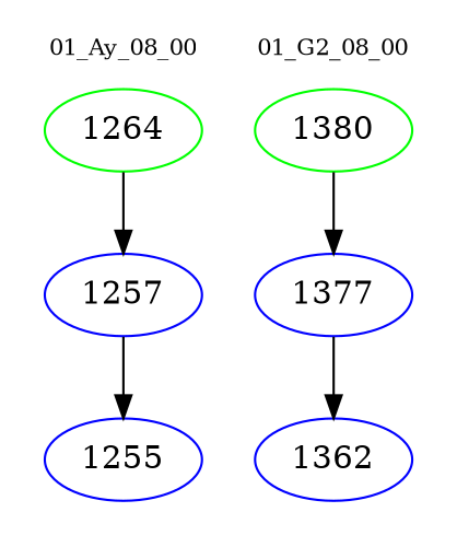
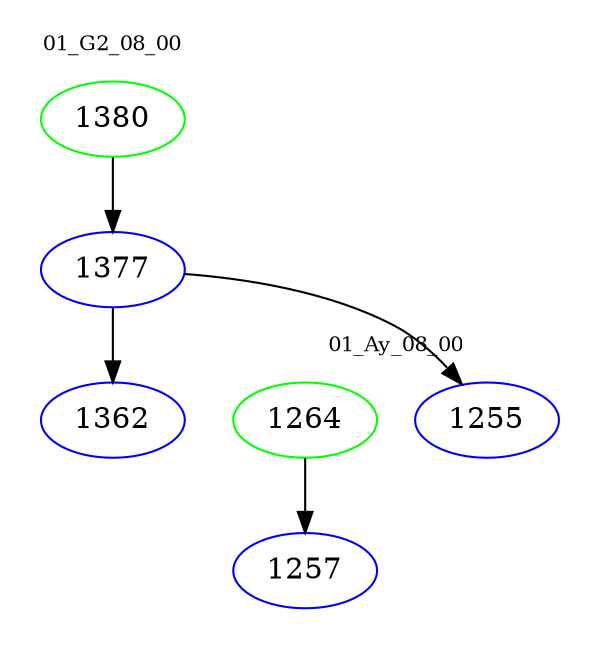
  digraph {
    node [color=blue]
    edge [color=black]
    n1 [label=1257]
    n2 [label=1255]
    n3 [color=green label=1264]
    n4 [label=1377]
    n5 [label=1362]
    n6 [color=green label=1380]
    subgraph cluster_1 {
      color=white
      fontsize=10
      label="01_Ay_08_00"
      n1
      n2
      n3
    }
    subgraph cluster_2 {
      color=white
      fontsize=10
      label="01_G2_08_00"
      n4
      n5
      n6
    }
-   n1 -> n2
+   n4 -> n2
    n3 -> n1
    n4 -> n5
    n6 -> n4
  }
